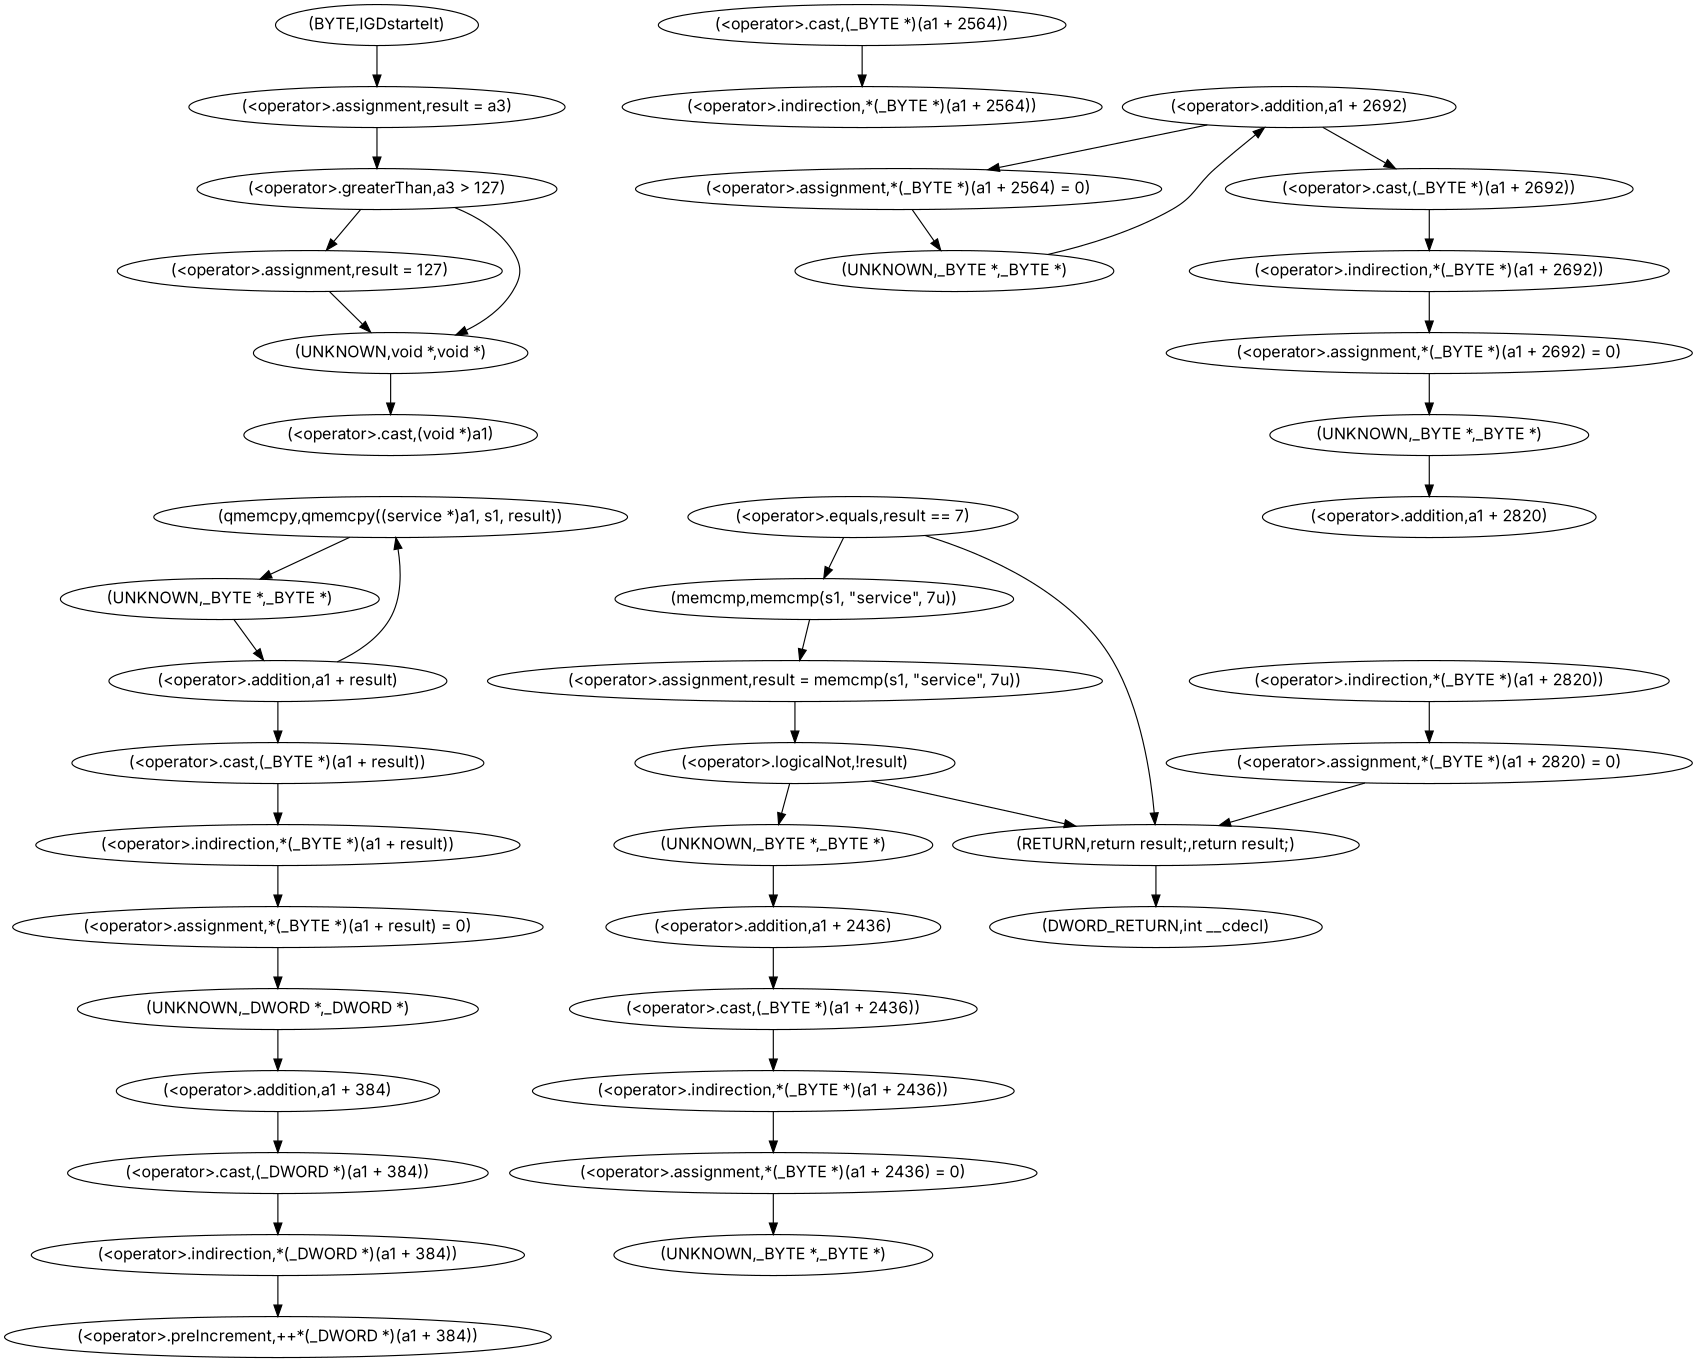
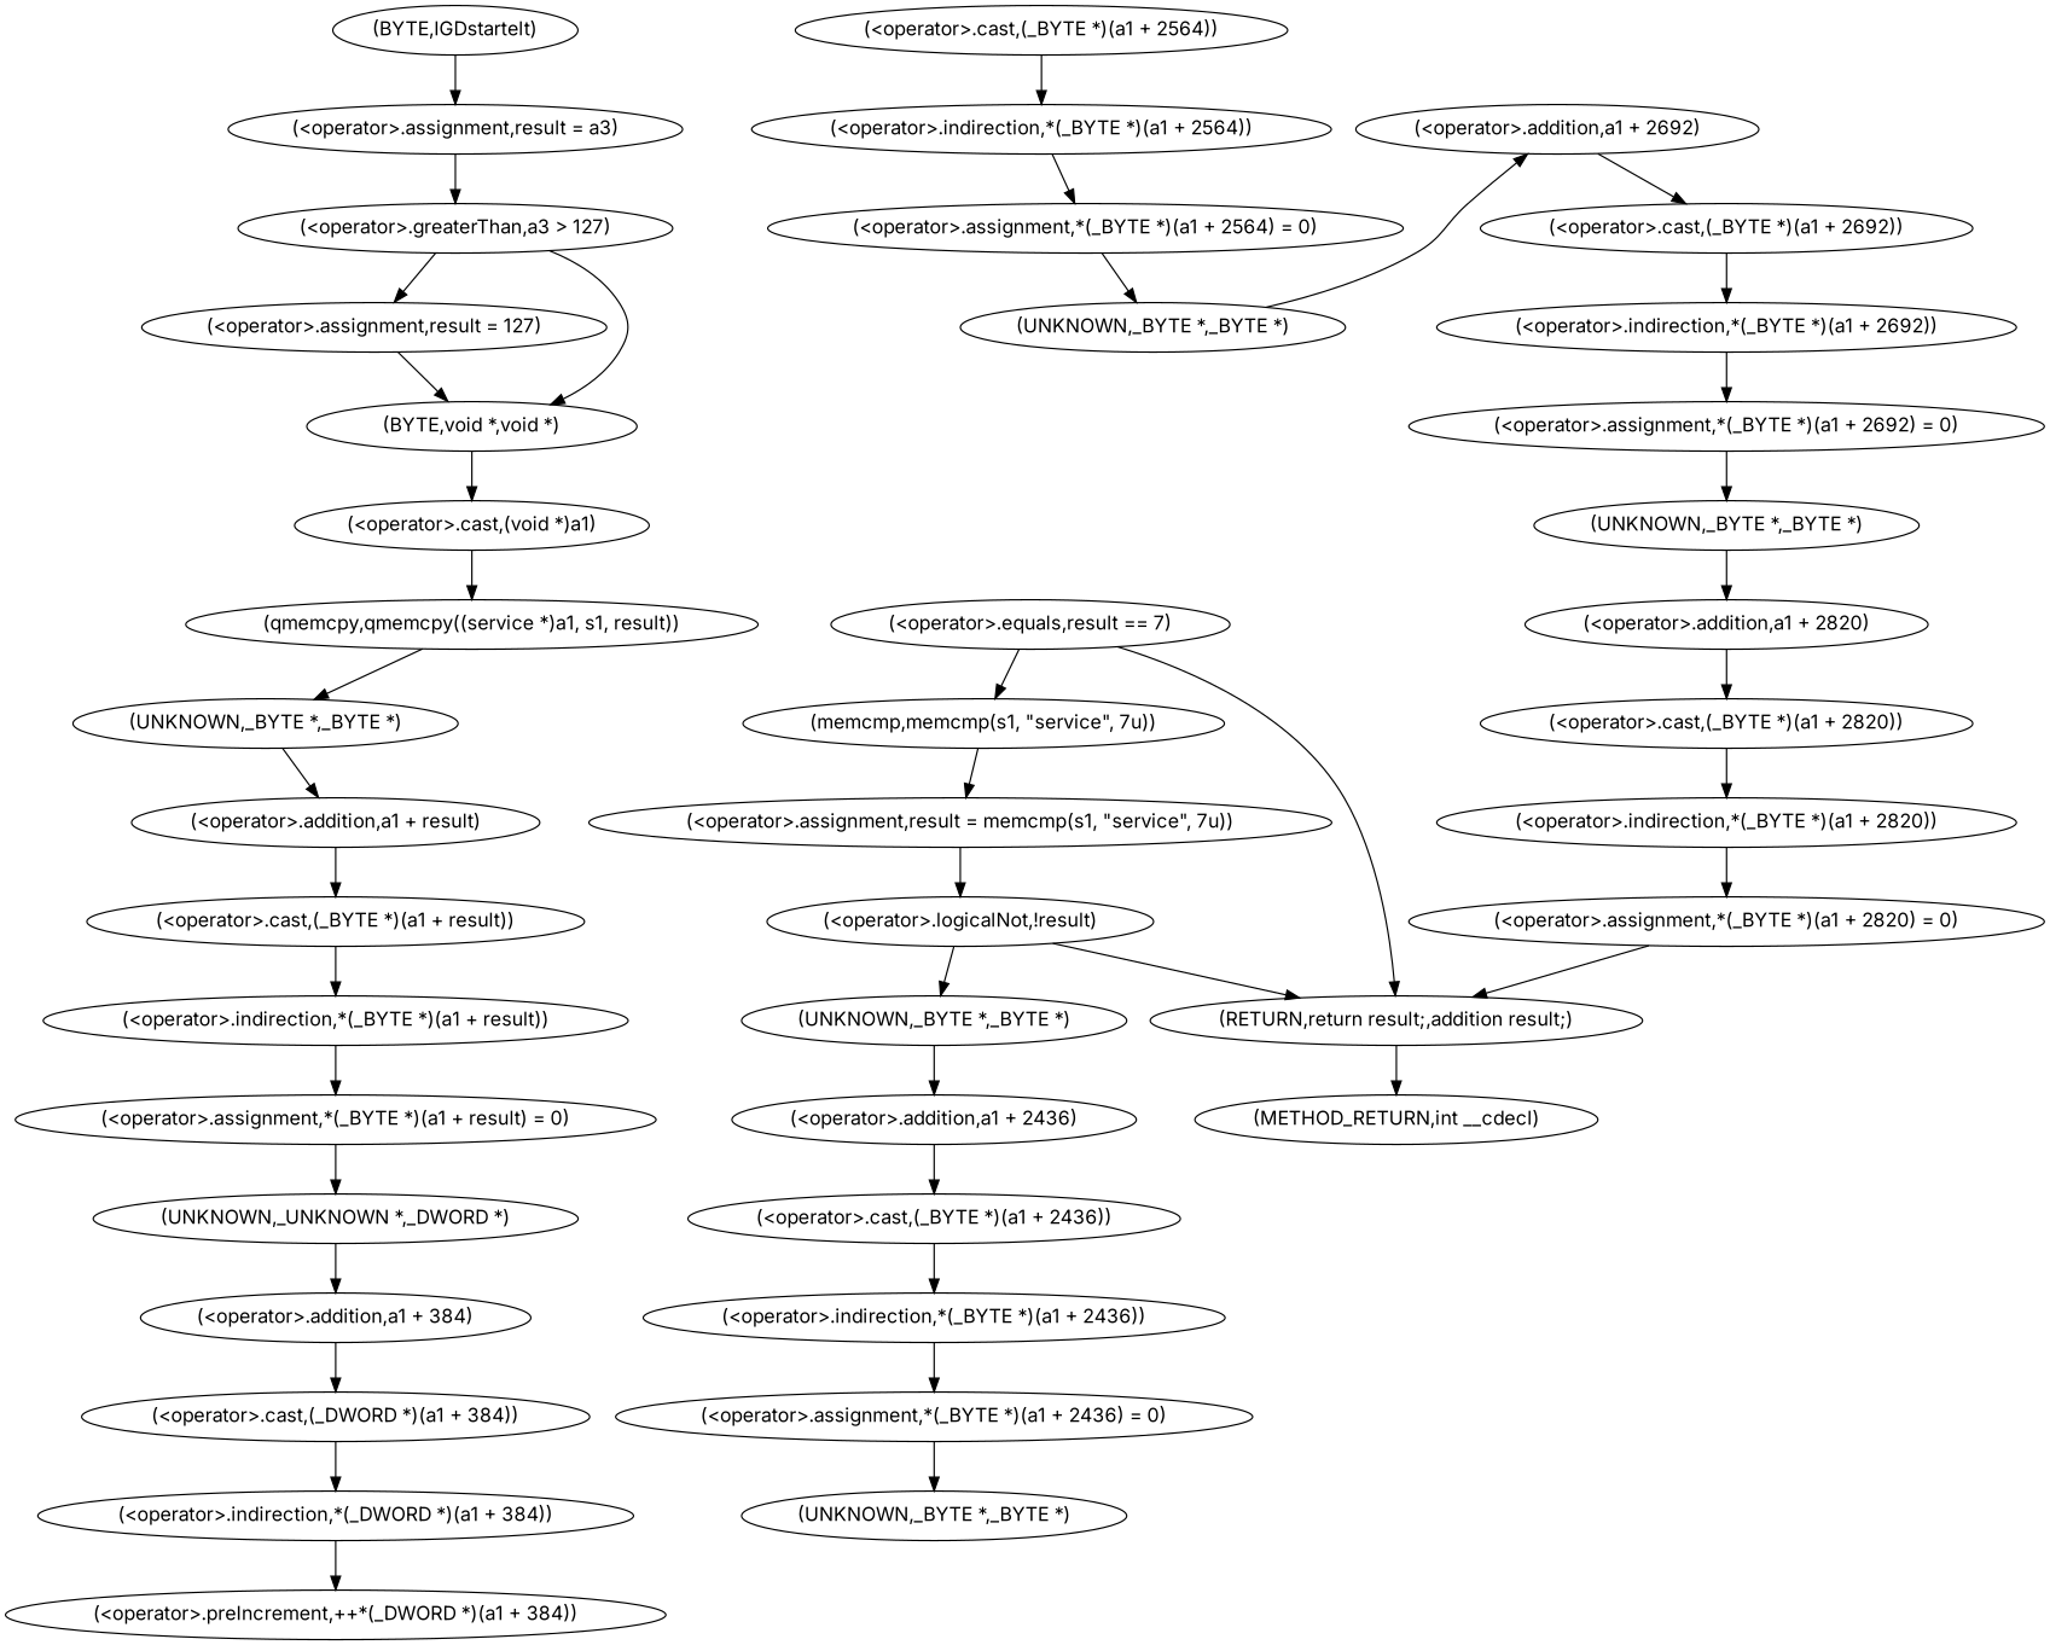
  digraph {
    fontname=Inter
    node [fontname=Inter]
    edge [fontname=Inter]
    n1 [label="(<operator>.assignment,result = a3)"]
    n2 [label="(<operator>.greaterThan,a3 > 127)"]
    n3 [label="(<operator>.assignment,result = 127)"]
-   n4 [label="(UNKNOWN,void *,void *)"]
+   n4 [label="(BYTE,void *,void *)"]
    n5 [label="(<operator>.cast,(void *)a1)"]
    n6 [label="(qmemcpy,qmemcpy((service *)a1, s1, result))"]
    n7 [label="(UNKNOWN,_BYTE *,_BYTE *)"]
    n8 [label="(<operator>.addition,a1 + result)"]
    n9 [label="(<operator>.assignment,*(_BYTE *)(a1 + result) = 0)"]
-   n10 [label="(UNKNOWN,_DWORD *,_DWORD *)"]
+   n10 [label="(UNKNOWN,_UNKNOWN *,_DWORD *)"]
    n11 [label="(<operator>.addition,a1 + 384)"]
    n12 [label="(<operator>.indirection,*(_BYTE *)(a1 + result))"]
    n13 [label="(<operator>.cast,(_BYTE *)(a1 + result))"]
    n14 [label="(<operator>.preIncrement,++*(_DWORD *)(a1 + 384))"]
    n15 [label="(<operator>.equals,result == 7)"]
    n16 [label="(memcmp,memcmp(s1, \"service\", 7u))"]
-   n17 [label="(RETURN,return result;,return result;)"]
+   n17 [label="(RETURN,return result;,addition result;)"]
    n18 [label="(<operator>.indirection,*(_DWORD *)(a1 + 384))"]
    n19 [label="(<operator>.cast,(_DWORD *)(a1 + 384))"]
    n20 [label="(<operator>.assignment,result = memcmp(s1, \"service\", 7u))"]
-   n21 [label="(DWORD_RETURN,int __cdecl)"]
+   n21 [label="(METHOD_RETURN,int __cdecl)"]
    n22 [label="(<operator>.logicalNot,!result)"]
    n23 [label="(UNKNOWN,_BYTE *,_BYTE *)"]
    n24 [label="(<operator>.addition,a1 + 2436)"]
    n25 [label="(<operator>.assignment,*(_BYTE *)(a1 + 2436) = 0)"]
    n26 [label="(UNKNOWN,_BYTE *,_BYTE *)"]
    n27 [label="(<operator>.indirection,*(_BYTE *)(a1 + 2436))"]
    n28 [label="(<operator>.cast,(_BYTE *)(a1 + 2436))"]
    n29 [label="(<operator>.assignment,*(_BYTE *)(a1 + 2564) = 0)"]
    n30 [label="(UNKNOWN,_BYTE *,_BYTE *)"]
    n31 [label="(<operator>.addition,a1 + 2692)"]
    n32 [label="(<operator>.indirection,*(_BYTE *)(a1 + 2564))"]
    n33 [label="(<operator>.cast,(_BYTE *)(a1 + 2564))"]
    n34 [label="(<operator>.assignment,*(_BYTE *)(a1 + 2692) = 0)"]
    n35 [label="(UNKNOWN,_BYTE *,_BYTE *)"]
    n36 [label="(<operator>.addition,a1 + 2820)"]
    n37 [label="(<operator>.indirection,*(_BYTE *)(a1 + 2692))"]
    n38 [label="(<operator>.cast,(_BYTE *)(a1 + 2692))"]
    n39 [label="(<operator>.assignment,*(_BYTE *)(a1 + 2820) = 0)"]
    n40 [label="(<operator>.indirection,*(_BYTE *)(a1 + 2820))"]
+   n41 [label="(<operator>.cast,(_BYTE *)(a1 + 2820))"]
    n42 [label="(BYTE,IGDstartelt)"]
    n1 -> n2
    n2 -> n3
    n2 -> n4
    n3 -> n4
    n4 -> n5
-   n8 -> n6
+   n5 -> n6
    n6 -> n7
    n7 -> n8
    n8 -> n13
    n9 -> n10
    n10 -> n11
    n11 -> n19
    n12 -> n9
    n13 -> n12
    n15 -> n16
    n15 -> n17
    n16 -> n20
    n17 -> n21
    n18 -> n14
    n19 -> n18
    n20 -> n22
    n22 -> n17
    n22 -> n23
    n23 -> n24
    n24 -> n28
    n25 -> n26
    n27 -> n25
    n28 -> n27
    n29 -> n30
    n30 -> n31
    n31 -> n38
-   n31 -> n29
+   n32 -> n29
    n33 -> n32
    n34 -> n35
    n35 -> n36
+   n36 -> n41
    n37 -> n34
    n38 -> n37
    n39 -> n17
    n40 -> n39
+   n41 -> n40
    n42 -> n1
  }
